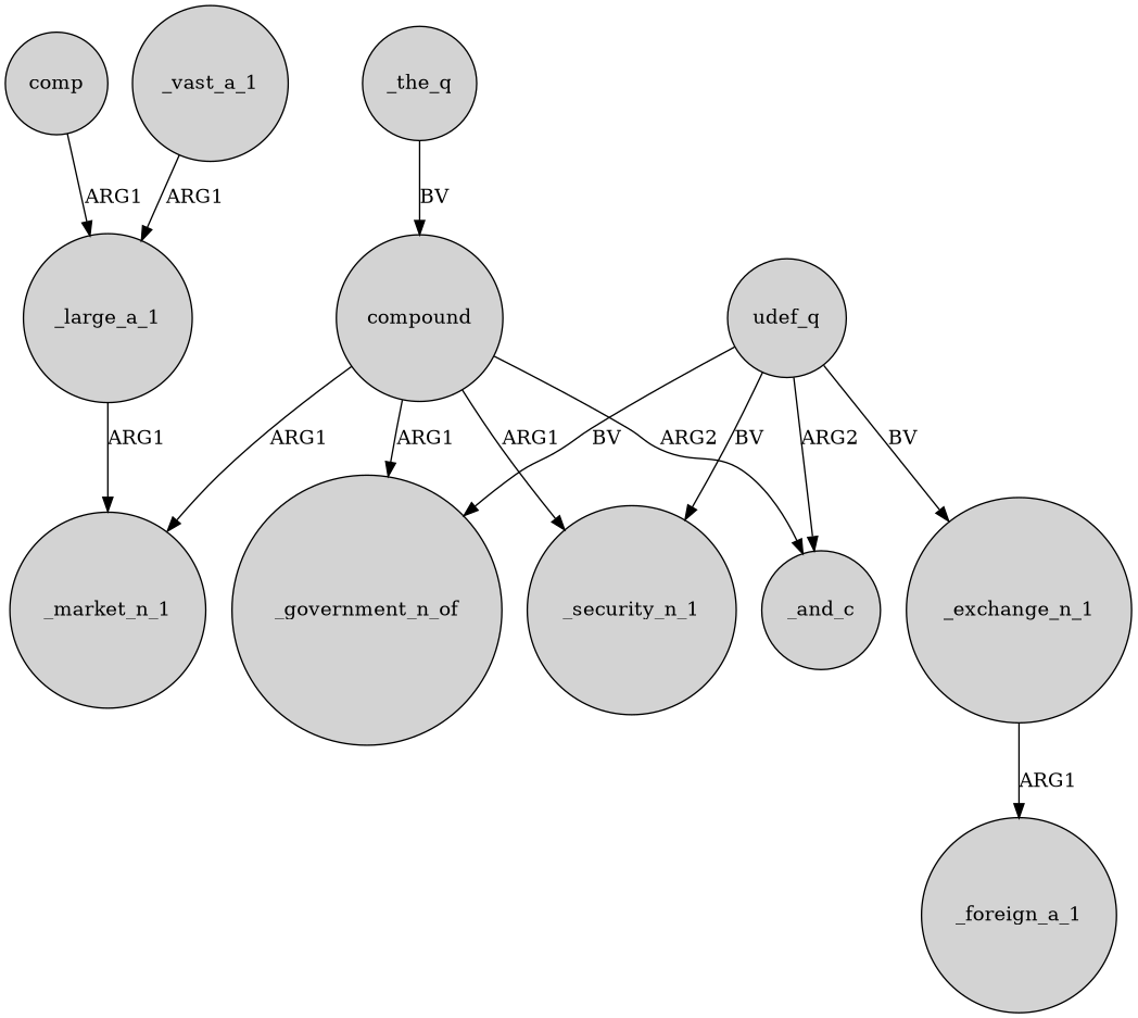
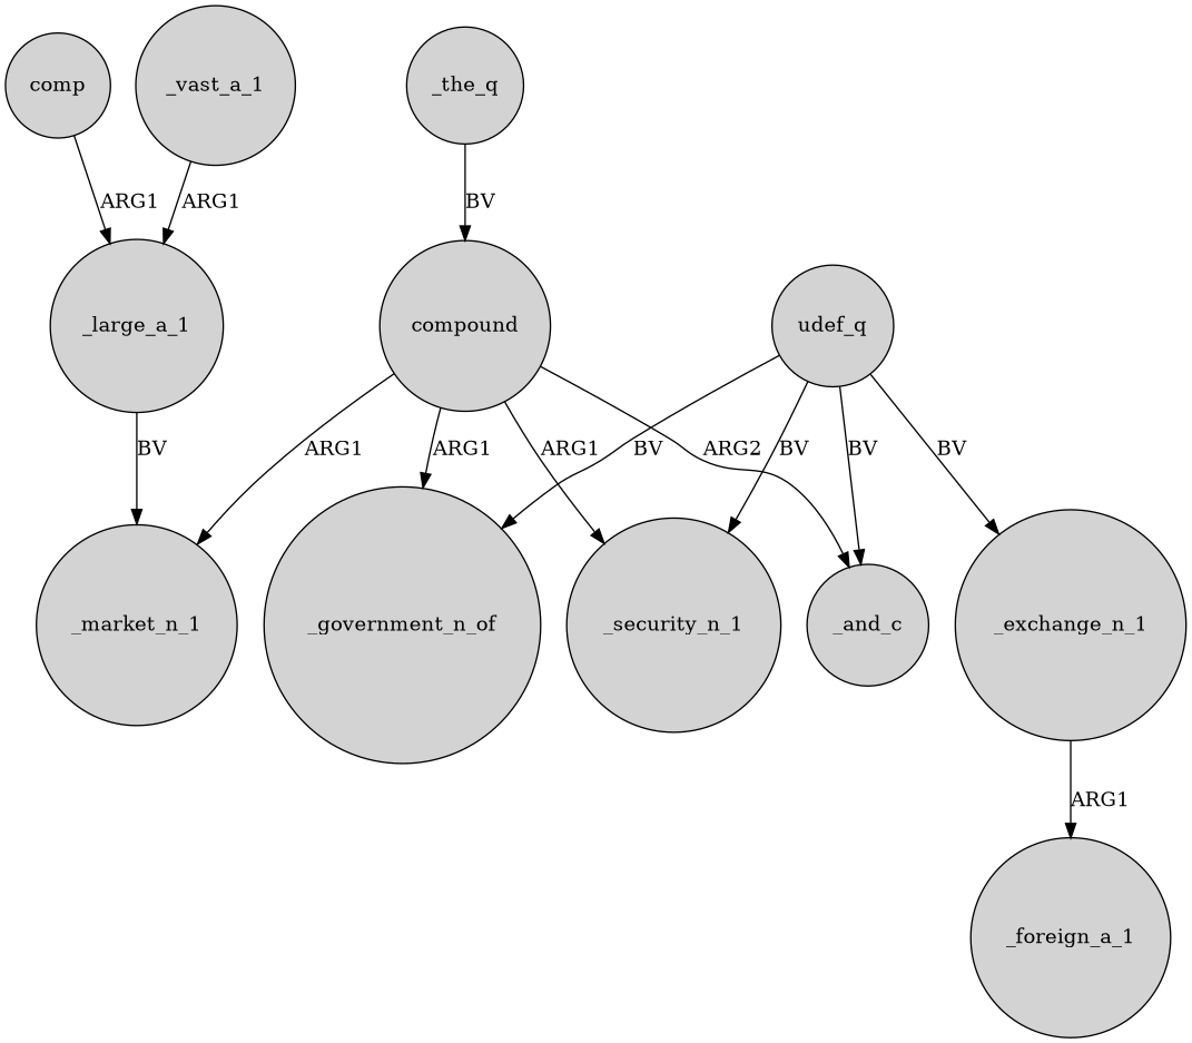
  digraph {
    node [shape=circle style=filled]
    _vast_a_1
    _large_a_1
    _market_n_1
    compound
    _and_c
    _security_n_1
    _government_n_of
    udef_q
    _exchange_n_1
    _foreign_a_1
    _the_q
    comp
    _vast_a_1 -> _large_a_1 [label=ARG1]
-   _large_a_1 -> _market_n_1 [label=ARG1]
+   _large_a_1 -> _market_n_1 [label=BV]
    compound -> _market_n_1 [label=ARG1]
    compound -> _and_c [label=ARG2]
    compound -> _security_n_1 [label=ARG1]
    compound -> _government_n_of [label=ARG1]
-   udef_q -> _and_c [label=ARG2]
+   udef_q -> _and_c [label=BV]
    udef_q -> _security_n_1 [label=BV]
    udef_q -> _government_n_of [label=BV]
    udef_q -> _exchange_n_1 [label=BV]
    _exchange_n_1 -> _foreign_a_1 [label=ARG1]
    _the_q -> compound [label=BV]
    comp -> _large_a_1 [label=ARG1]
  }
